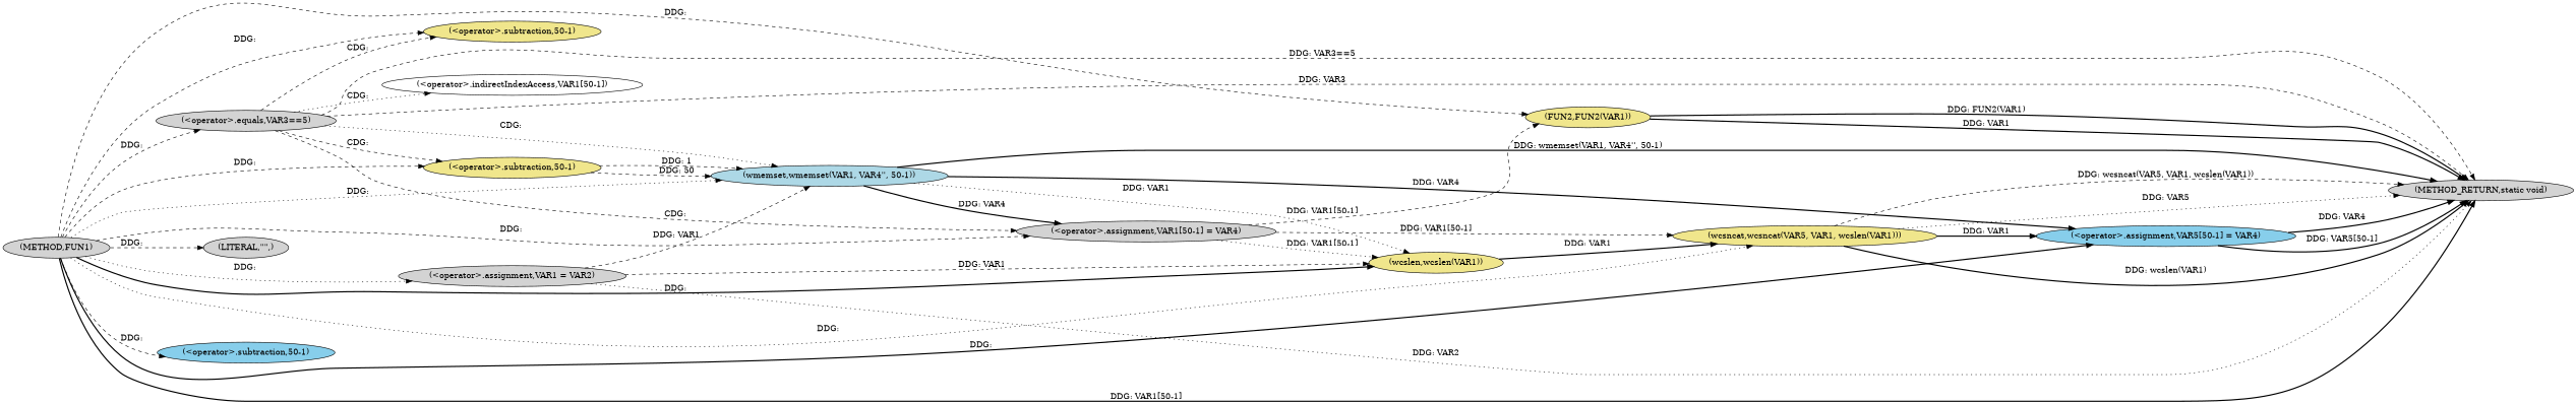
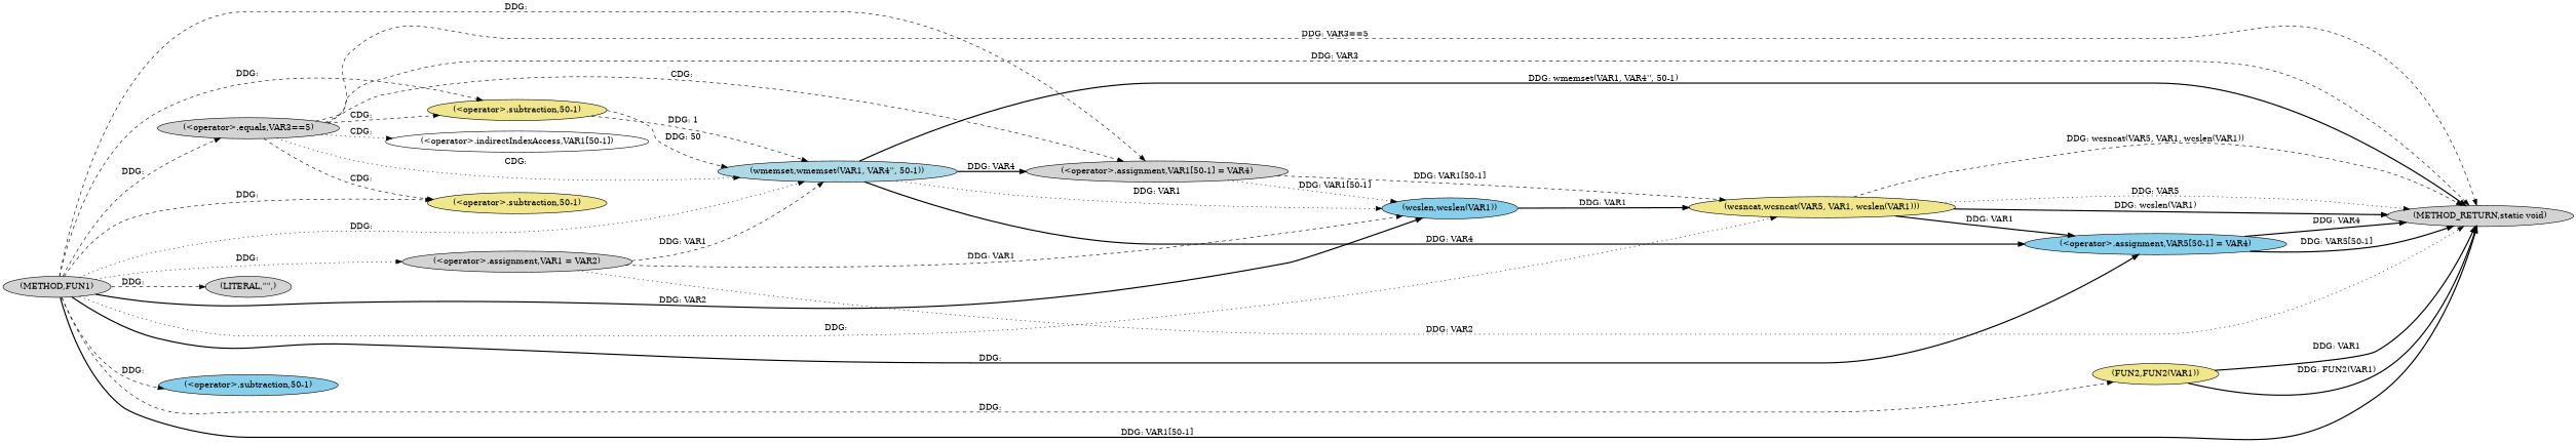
  digraph {
    rankdir=LR
    node [fillcolor=lightgrey style=filled]
    edge [style=dashed]
    n1 [label="(METHOD,FUN1)"]
    n2 [label="(<operator>.assignment,VAR1 = VAR2)"]
    n3 [label="(<operator>.equals,VAR3==5)"]
    n4 [fillcolor=lightblue label="(wmemset,wmemset(VAR1, VAR4'', 50-1))"]
    n5 [fillcolor=khaki label="(<operator>.subtraction,50-1)"]
    n6 [label="(<operator>.assignment,VAR1[50-1] = VAR4)"]
    n7 [fillcolor=khaki label="(<operator>.subtraction,50-1)"]
    n8 [label="(LITERAL,\"\",)"]
    n9 [fillcolor=khaki label="(wcsncat,wcsncat(VAR5, VAR1, wcslen(VAR1)))"]
-   n10 [fillcolor=khaki label="(wcslen,wcslen(VAR1))"]
+   n10 [fillcolor=skyblue label="(wcslen,wcslen(VAR1))"]
    n11 [fillcolor=skyblue label="(<operator>.assignment,VAR5[50-1] = VAR4)"]
    n12 [fillcolor=skyblue label="(<operator>.subtraction,50-1)"]
    n13 [fillcolor=khaki label="(FUN2,FUN2(VAR1))"]
    n14 [label="(METHOD_RETURN,static void)"]
    n15 [fillcolor=white label="(<operator>.indirectIndexAccess,VAR1[50-1])"]
    n1 -> n2 [label="DDG: " style=dotted]
    n1 -> n3 [label="DDG: "]
    n1 -> n4 [label="DDG: " style=dotted]
    n1 -> n5 [label="DDG: "]
    n1 -> n6 [label="DDG: "]
    n1 -> n7 [label="DDG: "]
    n1 -> n8 [label="DDG: "]
    n1 -> n9 [label="DDG: " style=dotted]
-   n1 -> n10 [label="DDG: " style=bold]
+   n1 -> n10 [label="DDG: VAR2" style=bold]
    n1 -> n11 [label="DDG: " style=bold]
    n1 -> n12 [label="DDG: "]
    n1 -> n13 [label="DDG: "]
    n1 -> n14 [label="DDG: VAR1[50-1]" style=bold]
    n2 -> n4 [label="DDG: VAR1"]
    n2 -> n10 [label="DDG: VAR1"]
    n2 -> n14 [label="DDG: VAR2" style=dotted]
    n3 -> n4 [label="CDG: " style=dotted]
    n3 -> n5 [label="CDG: "]
    n3 -> n6 [label="CDG: "]
    n3 -> n7 [label="CDG: "]
    n3 -> n14 [label="DDG: VAR3==5"]
    n3 -> n14 [label="DDG: VAR3"]
    n3 -> n15 [label="CDG: " style=dotted]
    n4 -> n6 [label="DDG: VAR4" style=bold]
    n4 -> n10 [label="DDG: VAR1" style=dotted]
    n4 -> n11 [label="DDG: VAR4" style=bold]
    n4 -> n14 [label="DDG: wmemset(VAR1, VAR4'', 50-1)" style=bold]
    n5 -> n4 [label="DDG: 50"]
    n5 -> n4 [label="DDG: 1"]
    n6 -> n9 [label="DDG: VAR1[50-1]"]
    n6 -> n10 [label="DDG: VAR1[50-1]" style=dotted]
-   n6 -> n13 [label="DDG: VAR1[50-1]"]
    n9 -> n11 [label="DDG: VAR1" style=bold]
    n9 -> n14 [label="DDG: wcslen(VAR1)" style=bold]
    n9 -> n14 [label="DDG: wcsncat(VAR5, VAR1, wcslen(VAR1))"]
    n9 -> n14 [label="DDG: VAR5" style=dotted]
    n10 -> n9 [label="DDG: VAR1" style=bold]
    n11 -> n14 [label="DDG: VAR5[50-1]" style=bold]
    n11 -> n14 [label="DDG: VAR4" style=bold]
    n13 -> n14 [label="DDG: VAR1" style=bold]
    n13 -> n14 [label="DDG: FUN2(VAR1)" style=bold]
  }
